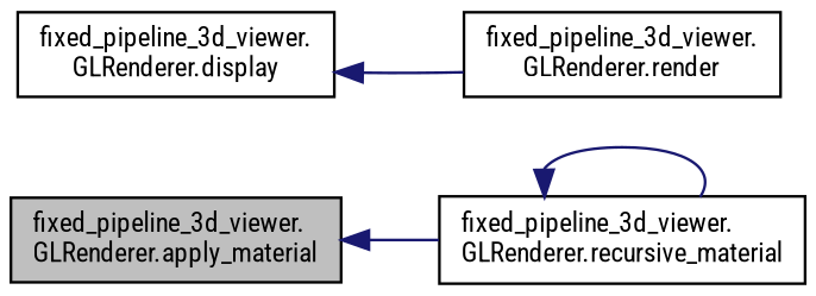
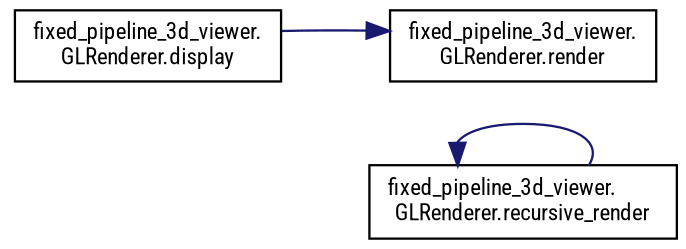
  digraph {
    fontname="Roboto Condensed"
    rankdir=LR
    node [color=black fillcolor=white fontname="Roboto Condensed" fontsize=10 shape=record style=filled]
    edge [color=midnightblue dir=back fontname="Roboto Condensed" fontsize=10 labelfontname=Helvetica labelfontsize=10 style=solid]
-   n1 [fillcolor=grey75 fontcolor=black height=0.2 label="fixed_pipeline_3d_viewer.\lGLRenderer.apply_material" width=0.4]
-   n2 [height=0.2 label="fixed_pipeline_3d_viewer.\lGLRenderer.recursive_material" width=0.4]
+   n2 [height=0.2 label="fixed_pipeline_3d_viewer.\lGLRenderer.recursive_render" width=0.4]
    n3 [height=0.2 label="fixed_pipeline_3d_viewer.\lGLRenderer.display" width=0.4]
    n4 [height=0.2 label="fixed_pipeline_3d_viewer.\lGLRenderer.render" width=0.4]
-   n1 -> n2
    n2 -> n2
-   n3 -> n4
+   n4 -> n3
  }
